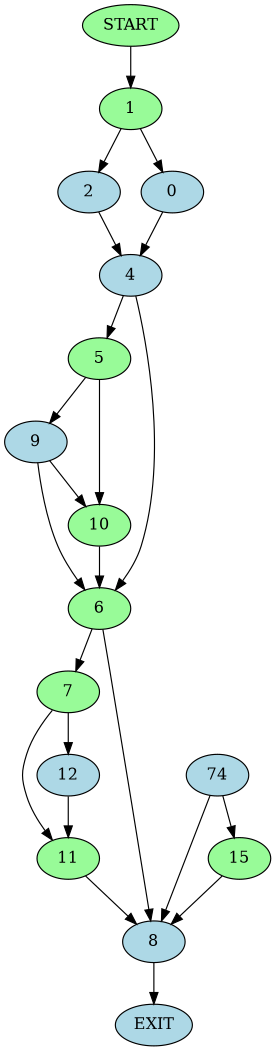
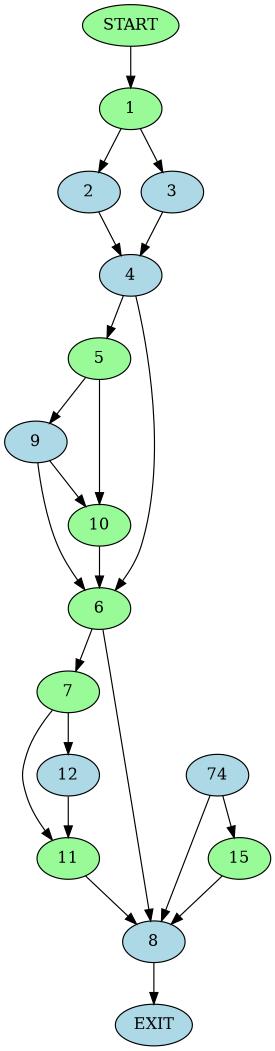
  digraph {
    node [fillcolor=palegreen style=filled]
    n1 [label=START]
    1
    2 [fillcolor=lightblue]
-   3 [fillcolor=lightblue label=0]
+   3 [fillcolor=lightblue]
    n5 [fillcolor=lightblue label=EXIT]
    4 [fillcolor=lightblue]
    5
    6
    9 [fillcolor=lightblue]
    10
    7
    8 [fillcolor=lightblue]
    11
    12 [fillcolor=lightblue]
    n15 [fillcolor=lightblue label=74]
    15
    n1 -> 1
    1 -> 2
    1 -> 3
    2 -> 4
    3 -> 4
    4 -> 5
    4 -> 6
    5 -> 9
    5 -> 10
    6 -> 7
    6 -> 8
    9 -> 6
    9 -> 10
    10 -> 6
    7 -> 11
    7 -> 12
    8 -> n5
    11 -> 8
    12 -> 11
    n15 -> 8
    n15 -> 15
    15 -> 8
  }
